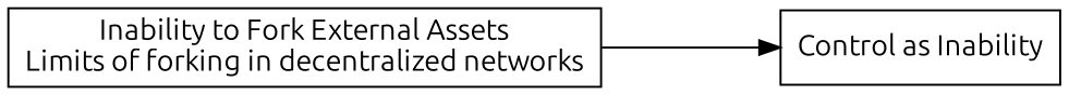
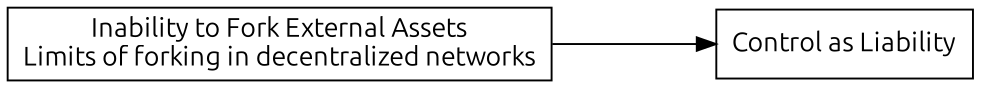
  digraph {
    nodesep=0.6
    rankdir=LR
    ranksep=1.2
    fontname=Ubuntu
    node [shape=box fontname=Ubuntu]
-   "Control as Liability" [label="Control as Inability"]
+   "Control as Liability"
    n2 [label="Inability to Fork External Assets\nLimits of forking in decentralized networks"]
    n2 -> "Control as Liability" [fontname=Ubuntu]
  }
